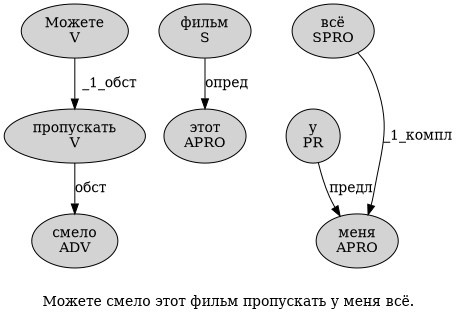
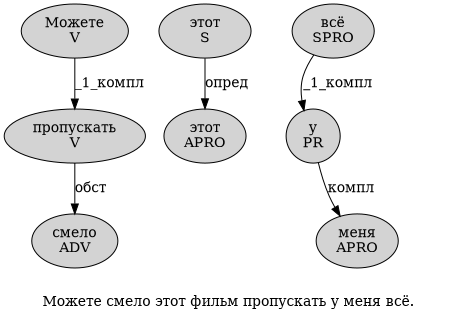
  digraph {
    label="Можете смело этот фильм пропускать у меня всё."
    node [fillcolor=lightgray penwidth=1 shape=ellipse style=filled]
    n1 [label="Можете\nV"]
    n2 [label="пропускать\nV"]
    n3 [label="смело\nADV"]
    n4 [label="этот\nAPRO"]
-   n5 [label="фильм\nS"]
+   n5 [label="этот\nS"]
    n6 [label="всё\nSPRO"]
    n7 [label="у\nPR"]
    n8 [label="меня\nAPRO"]
-   n1 -> n2 [label="_1_обст"]
+   n1 -> n2 [label="_1_компл"]
    n2 -> n3 [label="обст"]
    n5 -> n4 [label="опред"]
-   n6 -> n8 [label="_1_компл"]
-   n7 -> n8 [label="предл"]
+   n6 -> n7 [label="_1_компл"]
+   n7 -> n8 [label="компл"]
  }
